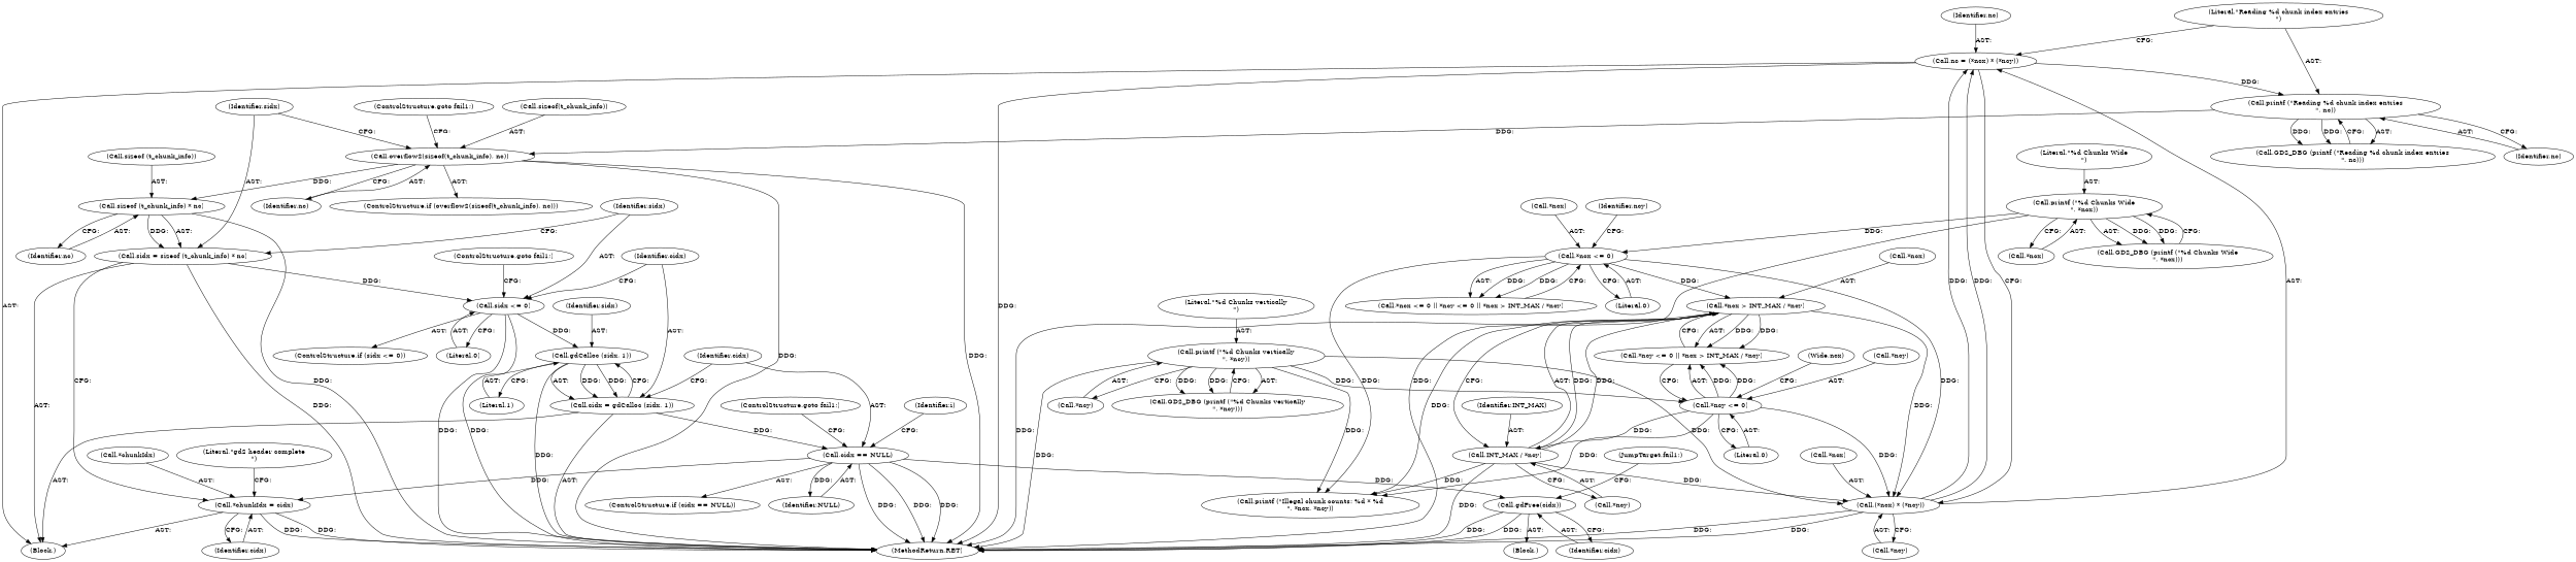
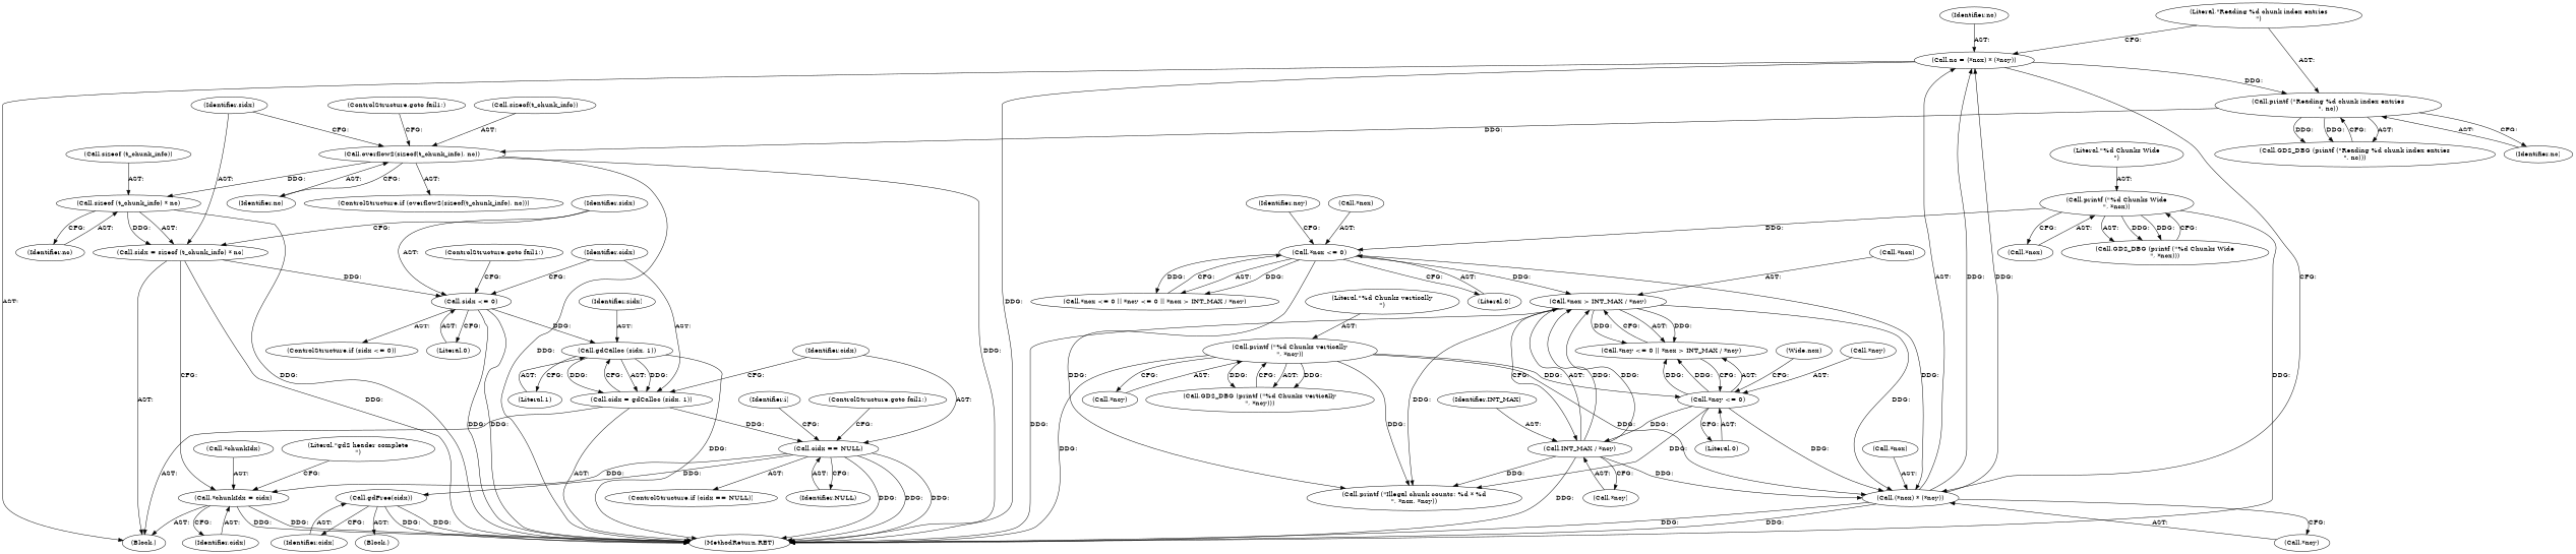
  digraph {
    n1 [label="(Call,sidx = sizeof (t_chunk_info) * nc)"]
    n2 [label="(Call,sidx <= 0)"]
    n3 [label="(Block,)"]
    n4 [label="(MethodReturn,RET)"]
    n5 [label="(Call,*chunkIdx = cidx)"]
    n6 [label="(Call,sizeof (t_chunk_info) * nc)"]
    n7 [label="(Identifier,nc)"]
    n8 [label="(Call,gdCalloc (sidx, 1))"]
    n9 [label="(ControlStructure,if (sidx <= 0))"]
    n10 [label="(Literal,0)"]
    n11 [label="(Call,overflow2(sizeof(t_chunk_info), nc))"]
    n12 [label="(Identifier,nc)"]
    n13 [label="(ControlStructure,if (overflow2(sizeof(t_chunk_info), nc)))"]
    n14 [label="(Call,printf (\"Reading %d chunk index entries\n\", nc))"]
    n15 [label="(Identifier,nc)"]
    n16 [label="(Call,GD2_DBG (printf (\"Reading %d chunk index entries\n\", nc)))"]
    n17 [label="(Call,nc = (*ncx) * (*ncy))"]
    n18 [label="(Call,(*ncx) * (*ncy))"]
    n19 [label="(Call,*ncy)"]
    n20 [label="(Call,*ncx <= 0)"]
    n21 [label="(Call,*ncx > INT_MAX / *ncy)"]
    n22 [label="(Literal,0)"]
    n23 [label="(Call,printf (\"Illegal chunk counts: %d * %d\n\", *ncx, *ncy))"]
    n24 [label="(Call,*ncx <= 0 || *ncy <= 0 || *ncx > INT_MAX / *ncy)"]
    n25 [label="(Call,INT_MAX / *ncy)"]
    n26 [label="(Call,*ncy <= 0 || *ncx > INT_MAX / *ncy)"]
    n27 [label="(Call,printf (\"%d Chunks Wide\n\", *ncx))"]
    n28 [label="(Call,*ncx)"]
    n29 [label="(Call,GD2_DBG (printf (\"%d Chunks Wide\n\", *ncx)))"]
    n30 [label="(Call,*ncy)"]
    n31 [label="(Call,*ncy <= 0)"]
    n32 [label="(Literal,0)"]
    n33 [label="(Call,printf (\"%d Chunks vertically\n\", *ncy))"]
    n34 [label="(Call,*ncy)"]
    n35 [label="(Call,GD2_DBG (printf (\"%d Chunks vertically\n\", *ncy)))"]
    n36 [label="(Call,cidx = gdCalloc (sidx, 1))"]
    n37 [label="(Literal,1)"]
    n38 [label="(Call,cidx == NULL)"]
    n39 [label="(Call,gdFree(cidx))"]
    n40 [label="(Identifier,NULL)"]
    n41 [label="(ControlStructure,if (cidx == NULL))"]
    n42 [label="(Identifier,cidx)"]
    n43 [label="(Identifier,cidx)"]
    n44 [label="(Block,)"]
    n45 [label="(Identifier,sidx)"]
    n46 [label="(Identifier,INT_MAX)"]
    n47 [label="(Literal,\"%d Chunks vertically\n\")"]
    n48 [label="(Call,*ncx)"]
    n49 [label="(Call,*ncx)"]
    n50 [label="(Wide,ncx)"]
    n51 [label="(Identifier,cidx)"]
    n52 [label="(Call,*ncx)"]
    n53 [label="(Identifier,nc)"]
    n54 [label="(Call,sizeof (t_chunk_info))"]
    n55 [label="(Identifier,sidx)"]
    n56 [label="(ControlStructure,goto fail1;)"]
    n57 [label="(Identifier,i)"]
    n58 [label="(Identifier,cidx)"]
    n59 [label="(ControlStructure,goto fail1;)"]
    n60 [label="(Identifier,sidx)"]
    n61 [label="(Call,*chunkIdx)"]
    n62 [label="(Literal,\"gd2 header complete\n\")"]
    n63 [label="(Call,sizeof(t_chunk_info))"]
    n64 [label="(Call,*ncy)"]
    n65 [label="(ControlStructure,goto fail1;)"]
    n66 [label="(Literal,\"Reading %d chunk index entries\n\")"]
-   n67 [label="(JumpTarget,fail1:)"]
    n68 [label="(Identifier,ncy)"]
    n69 [label="(Literal,\"%d Chunks Wide\n\")"]
    n1 -> n2 [label="DDG: "]
    n1 -> n3 [label="AST: "]
    n1 -> n4 [label="DDG: "]
    n1 -> n5 [label="CFG: "]
    n2 -> n4 [label="DDG: "]
    n2 -> n4 [label="DDG: "]
    n2 -> n8 [label="DDG: "]
    n2 -> n9 [label="AST: "]
    n2 -> n10 [label="CFG: "]
    n5 -> n3 [label="AST: "]
    n5 -> n4 [label="DDG: "]
    n5 -> n4 [label="DDG: "]
    n5 -> n42 [label="CFG: "]
    n6 -> n1 [label="AST: "]
    n6 -> n1 [label="DDG: "]
    n6 -> n4 [label="DDG: "]
    n6 -> n7 [label="CFG: "]
    n7 -> n6 [label="AST: "]
    n8 -> n4 [label="DDG: "]
    n8 -> n36 [label="AST: "]
    n8 -> n36 [label="DDG: "]
    n8 -> n36 [label="DDG: "]
    n8 -> n37 [label="CFG: "]
    n10 -> n2 [label="AST: "]
    n11 -> n4 [label="DDG: "]
    n11 -> n4 [label="DDG: "]
    n11 -> n6 [label="DDG: "]
    n11 -> n12 [label="CFG: "]
    n11 -> n13 [label="AST: "]
    n12 -> n11 [label="AST: "]
    n14 -> n11 [label="DDG: "]
    n14 -> n15 [label="CFG: "]
    n14 -> n16 [label="AST: "]
    n14 -> n16 [label="DDG: "]
    n14 -> n16 [label="DDG: "]
    n15 -> n14 [label="AST: "]
    n16 -> n14 [label="CFG: "]
    n17 -> n3 [label="AST: "]
    n17 -> n4 [label="DDG: "]
    n17 -> n14 [label="DDG: "]
    n17 -> n18 [label="CFG: "]
    n18 -> n4 [label="DDG: "]
    n18 -> n4 [label="DDG: "]
    n18 -> n17 [label="AST: "]
    n18 -> n17 [label="DDG: "]
    n18 -> n17 [label="DDG: "]
    n18 -> n19 [label="CFG: "]
    n19 -> n18 [label="AST: "]
    n20 -> n18 [label="DDG: "]
    n20 -> n21 [label="DDG: "]
    n20 -> n22 [label="CFG: "]
    n20 -> n23 [label="DDG: "]
    n20 -> n24 [label="AST: "]
    n20 -> n24 [label="DDG: "]
    n20 -> n24 [label="DDG: "]
    n21 -> n4 [label="DDG: "]
    n21 -> n18 [label="DDG: "]
    n21 -> n23 [label="DDG: "]
    n21 -> n25 [label="CFG: "]
    n21 -> n26 [label="AST: "]
    n21 -> n26 [label="DDG: "]
    n21 -> n26 [label="DDG: "]
    n22 -> n20 [label="AST: "]
    n24 -> n20 [label="CFG: "]
    n25 -> n4 [label="DDG: "]
    n25 -> n18 [label="DDG: "]
    n25 -> n21 [label="AST: "]
    n25 -> n21 [label="DDG: "]
    n25 -> n21 [label="DDG: "]
    n25 -> n23 [label="DDG: "]
    n25 -> n30 [label="CFG: "]
    n26 -> n21 [label="CFG: "]
    n26 -> n31 [label="CFG: "]
    n27 -> n4 [label="DDG: "]
    n27 -> n20 [label="DDG: "]
    n27 -> n28 [label="CFG: "]
    n27 -> n29 [label="AST: "]
    n27 -> n29 [label="DDG: "]
    n27 -> n29 [label="DDG: "]
    n28 -> n27 [label="AST: "]
    n29 -> n27 [label="CFG: "]
    n30 -> n25 [label="AST: "]
    n31 -> n18 [label="DDG: "]
    n31 -> n23 [label="DDG: "]
    n31 -> n25 [label="DDG: "]
    n31 -> n26 [label="AST: "]
    n31 -> n26 [label="DDG: "]
    n31 -> n26 [label="DDG: "]
    n31 -> n32 [label="CFG: "]
    n32 -> n31 [label="AST: "]
    n33 -> n4 [label="DDG: "]
    n33 -> n18 [label="DDG: "]
    n33 -> n23 [label="DDG: "]
    n33 -> n31 [label="DDG: "]
    n33 -> n34 [label="CFG: "]
    n33 -> n35 [label="AST: "]
    n33 -> n35 [label="DDG: "]
    n33 -> n35 [label="DDG: "]
    n34 -> n33 [label="AST: "]
    n35 -> n33 [label="CFG: "]
    n36 -> n3 [label="AST: "]
    n36 -> n4 [label="AST: "]
    n36 -> n8 [label="CFG: "]
    n36 -> n38 [label="DDG: "]
    n37 -> n8 [label="AST: "]
    n38 -> n4 [label="DDG: "]
    n38 -> n4 [label="DDG: "]
    n38 -> n4 [label="DDG: "]
    n38 -> n5 [label="DDG: "]
    n38 -> n39 [label="DDG: "]
-   n38 -> n40 [label="DDG: "]
+   n38 -> n40 [label="CFG: "]
    n38 -> n41 [label="AST: "]
    n39 -> n4 [label="DDG: "]
    n39 -> n4 [label="DDG: "]
    n39 -> n43 [label="CFG: "]
    n39 -> n44 [label="AST: "]
    n40 -> n38 [label="AST: "]
    n42 -> n5 [label="AST: "]
    n43 -> n39 [label="AST: "]
    n45 -> n1 [label="CFG: "]
    n45 -> n2 [label="AST: "]
    n46 -> n25 [label="AST: "]
    n47 -> n33 [label="AST: "]
    n48 -> n21 [label="AST: "]
    n49 -> n20 [label="AST: "]
    n50 -> n31 [label="CFG: "]
    n51 -> n36 [label="CFG: "]
    n51 -> n38 [label="AST: "]
    n52 -> n18 [label="AST: "]
    n53 -> n17 [label="AST: "]
    n54 -> n6 [label="AST: "]
    n55 -> n1 [label="AST: "]
    n55 -> n11 [label="CFG: "]
    n56 -> n2 [label="CFG: "]
    n57 -> n38 [label="CFG: "]
    n58 -> n2 [label="CFG: "]
    n58 -> n36 [label="AST: "]
    n59 -> n38 [label="CFG: "]
    n60 -> n8 [label="AST: "]
    n61 -> n5 [label="AST: "]
    n62 -> n5 [label="CFG: "]
    n63 -> n11 [label="AST: "]
    n64 -> n31 [label="AST: "]
    n65 -> n11 [label="CFG: "]
    n66 -> n14 [label="AST: "]
    n66 -> n17 [label="CFG: "]
-   n67 -> n39 [label="CFG: "]
    n68 -> n20 [label="CFG: "]
    n69 -> n27 [label="AST: "]
  }
